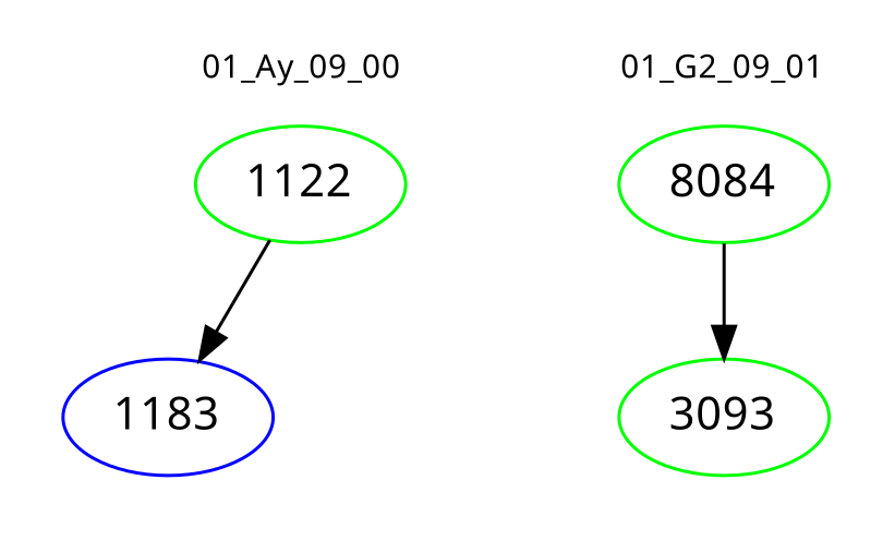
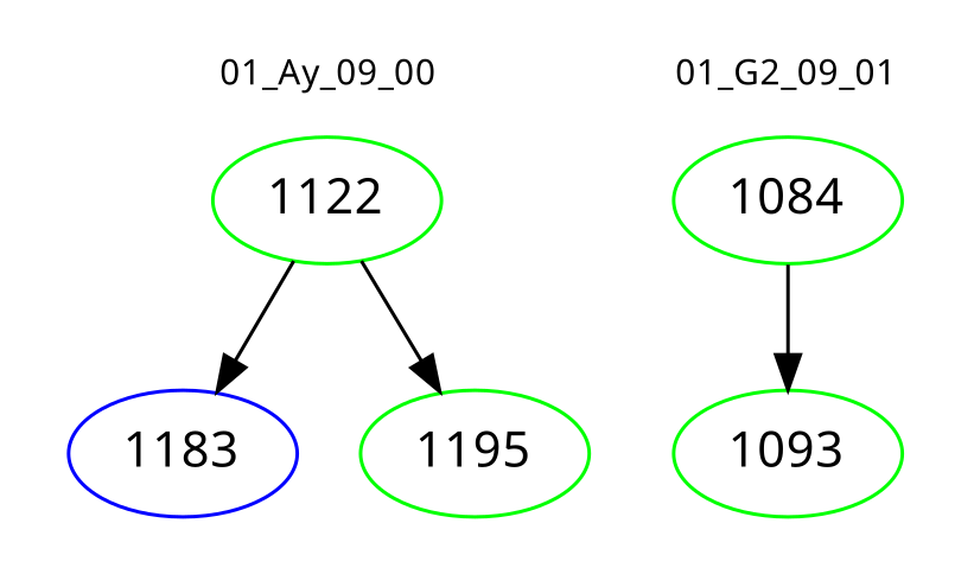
  digraph {
    fontname="Noto Sans"
    node [color=green fontname="Noto Sans"]
    edge [color=black fontname="Noto Sans"]
    n1 [label=1122]
    n2 [color=blue label=1183]
-   n4 [label=8084]
-   n5 [label=3093]
+   n3 [label=1195]
+   n4 [label=1084]
+   n5 [label=1093]
    subgraph cluster_1 {
      color=white
      fontsize=10
      label="01_Ay_09_00"
      n1
      n2
+     n3
    }
    subgraph cluster_2 {
      color=white
      fontsize=10
      label="01_G2_09_01"
      n4
      n5
    }
    n1 -> n2
+   n1 -> n3
    n4 -> n5
  }
